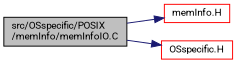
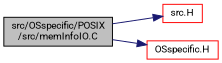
  digraph {
    fontname=Roboto
    rankdir=LR
    node [color=red fontname=Roboto fontsize=10 shape=record]
    edge [color=midnightblue fontname=Roboto fontsize=10 labelfontname=FreeSans labelfontsize=10 style=solid]
-   n1 [color=black fillcolor=grey75 fontcolor=black height=0.2 label="src/OSspecific/POSIX\l/memInfo/memInfoIO.C" style=filled width=0.4]
-   n2 [height=0.2 label="memInfo.H" width=0.4]
+   n1 [color=black fillcolor=grey75 fontcolor=black height=0.2 label="src/OSspecific/POSIX\l/src/memInfoIO.C" style=filled width=0.4]
+   n2 [height=0.2 label="src.H" width=0.4]
    n3 [height=0.2 label="OSspecific.H" width=0.4]
    n1 -> n2
    n1 -> n3
  }
